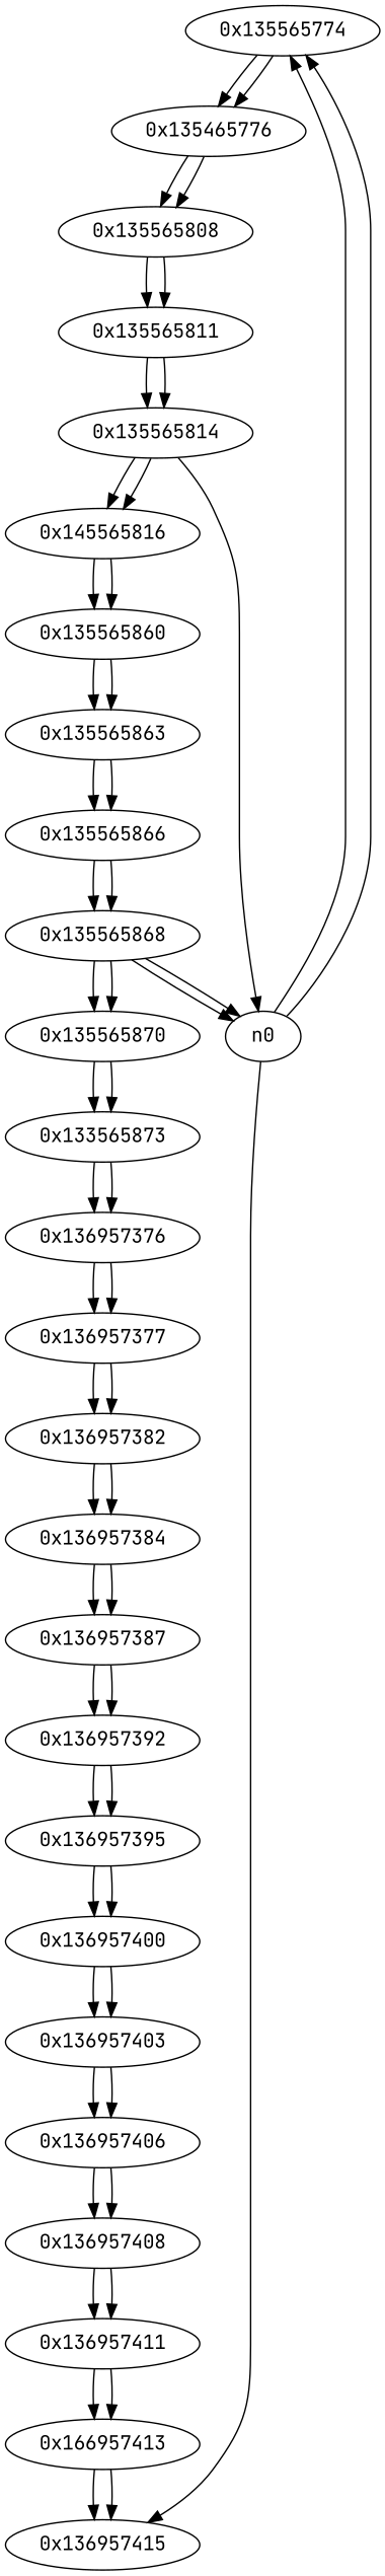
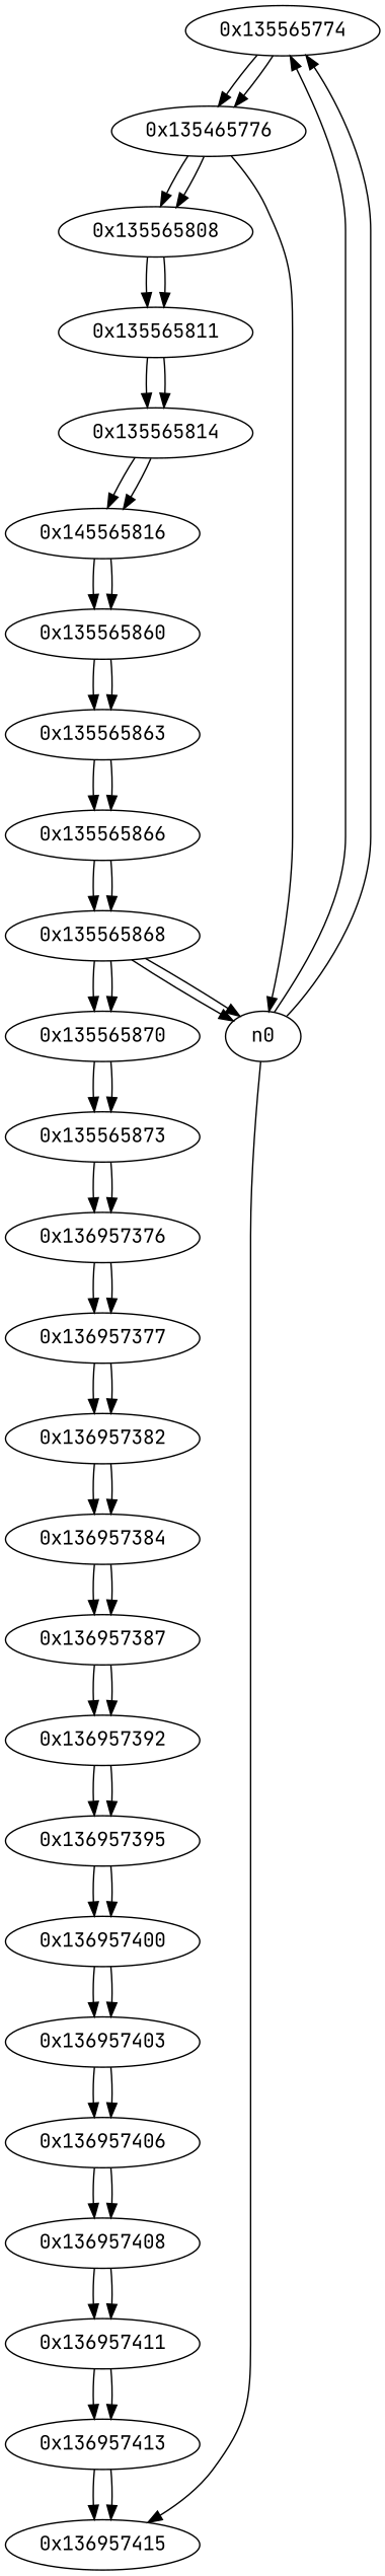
  digraph {
    fontname="JetBrains Mono"
    node [fontname="JetBrains Mono"]
    edge [fontname="JetBrains Mono"]
    n1 [label="0x135565774"]
    n2 [label="0x135465776"]
    n3 [label="0x135565808"]
    n0
    n4 [label="0x135565811"]
    n26 [label="0x136957415"]
    n5 [label="0x135565814"]
    n6 [label="0x145565816"]
    n7 [label="0x135565860"]
    n8 [label="0x135565863"]
    n9 [label="0x135565866"]
    n10 [label="0x135565868"]
    n11 [label="0x135565870"]
-   n12 [label="0x133565873"]
+   n12 [label="0x135565873"]
    n13 [label="0x136957376"]
    n14 [label="0x136957377"]
    n15 [label="0x136957382"]
    n16 [label="0x136957384"]
    n17 [label="0x136957387"]
    n18 [label="0x136957392"]
    n19 [label="0x136957395"]
    n20 [label="0x136957400"]
    n21 [label="0x136957403"]
    n22 [label="0x136957406"]
    n23 [label="0x136957408"]
    n24 [label="0x136957411"]
-   n25 [label="0x166957413"]
+   n25 [label="0x136957413"]
    n1 -> n2
    n1 -> n2
    n2 -> n3
    n2 -> n3
-   n5 -> n0
+   n2 -> n0
    n3 -> n4
    n3 -> n4
    n0 -> n1
    n0 -> n1
    n0 -> n26
    n4 -> n5
    n4 -> n5
    n5 -> n6
    n5 -> n6
    n6 -> n7
    n6 -> n7
    n7 -> n8
    n7 -> n8
    n8 -> n9
    n8 -> n9
    n9 -> n10
    n9 -> n10
    n10 -> n0
    n10 -> n0
    n10 -> n11
    n10 -> n11
    n11 -> n12
    n11 -> n12
    n12 -> n13
    n12 -> n13
    n13 -> n14
    n13 -> n14
    n14 -> n15
    n14 -> n15
    n15 -> n16
    n15 -> n16
    n16 -> n17
    n16 -> n17
    n17 -> n18
    n17 -> n18
    n18 -> n19
    n18 -> n19
    n19 -> n20
    n19 -> n20
    n20 -> n21
    n20 -> n21
    n21 -> n22
    n21 -> n22
    n22 -> n23
    n22 -> n23
    n23 -> n24
    n23 -> n24
    n24 -> n25
    n24 -> n25
    n25 -> n26
    n25 -> n26
  }
